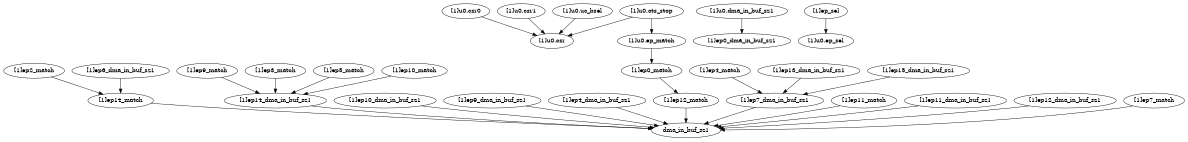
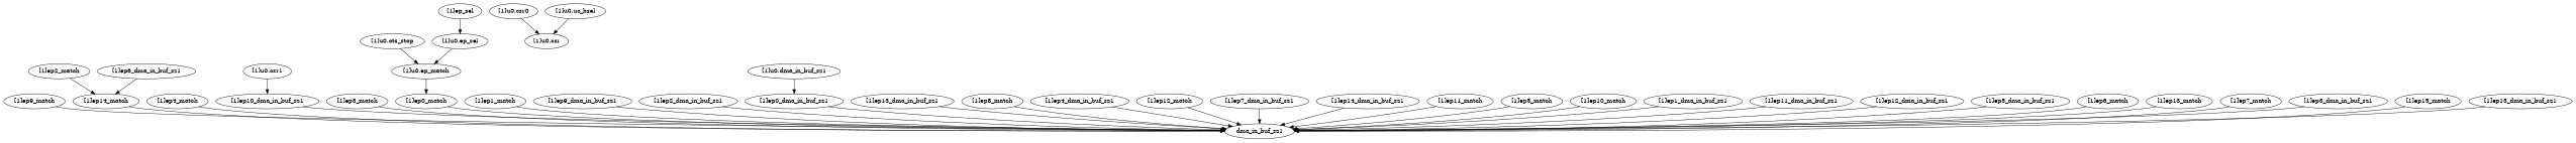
  strict digraph {
    node [complexity=1 importance=0.0225762189313 rank=0.0112881094657]
    "[1]ep9_match" [importance=0.146706821105 rank=0.146706821105]
    dma_in_buf_sz1 [complexity=0 importance=0.0206884336956 rank=0.0]
    "[1]ep2_match" [importance=0.291525856974 rank=0.291525856974]
    "[1]ep14_match" [importance=0.0432646526269 rank=0.0432646526269]
    "[1]ep4_match" [importance=0.250148989583 rank=0.250148989583]
    "[1]ep10_dma_in_buf_sz1" [complexity=2]
    "[1]ep3_match" [importance=0.270837423279 rank=0.270837423279]
    "[1]u0.csr" [complexity=4 importance=0.347182800835 rank=0.0867957002086]
    "[1]u0.ep_match" [importance=0.337864217992 rank=0.337864217992]
    "[1]ep0_match" [importance=0.333894861123 rank=0.333894861123]
+   "[1]ep1_match" [importance=0.31221429067 rank=0.31221429067]
    "[1]ep9_dma_in_buf_sz1" [complexity=2]
+   "[1]ep2_dma_in_buf_sz1" [complexity=2]
    "[1]ep0_dma_in_buf_sz1" [complexity=2 importance=0.0239721254555 rank=0.0119860627277]
    "[1]ep13_dma_in_buf_sz1" [complexity=2]
+   "[1]ep8_match" [importance=0.167395254801 rank=0.167395254801]
    "[1]ep4_dma_in_buf_sz1" [complexity=2]
    "[1]ep12_match" [importance=0.0846415200181 rank=0.0846415200181]
    "[1]ep7_dma_in_buf_sz1" [complexity=2]
    "[1]u0.csr0" [complexity=10 importance=0.34953772495 rank=0.034953772495]
    "[1]u0.csr1" [complexity=10 importance=0.350914974053 rank=0.0350914974053]
    "[1]ep14_dma_in_buf_sz1" [complexity=2]
    "[1]ep11_match" [importance=0.105329953714 rank=0.105329953714]
    "[1]ep5_match" [importance=0.229460555887 rank=0.229460555887]
    "[1]ep10_match" [importance=0.126018387409 rank=0.126018387409]
+   "[1]ep1_dma_in_buf_sz1" [complexity=2]
    "[1]ep11_dma_in_buf_sz1" [complexity=2]
    "[1]u0.ots_stop" [complexity=10 importance=0.34953772495 rank=0.034953772495]
    "[1]ep12_dma_in_buf_sz1" [complexity=2]
+   "[1]ep5_dma_in_buf_sz1" [complexity=2]
+   "[1]ep6_match" [importance=0.208772122192 rank=0.208772122192]
+   "[1]ep13_match" [importance=0.0639530863225 rank=0.0639530863225]
    "[1]ep7_match" [importance=0.188083688496 rank=0.188083688496]
+   "[1]ep3_dma_in_buf_sz1" [complexity=2]
    "[1]ep_sel" [complexity=4 importance=0.34258362306 rank=0.0856459057649]
    "[1]u0.ep_sel" [complexity=4 importance=0.340695837824 rank=0.085173959456]
    "[1]ep6_dma_in_buf_sz1" [complexity=2]
+   "[1]ep15_match" [rank=0.0225762189313]
    "[1]ep15_dma_in_buf_sz1" [complexity=2]
    "[1]u0.dma_in_buf_sz1" [complexity=2 importance=0.0267637245107 rank=0.0133818622553]
    "[1]u0.uc_bsel" [complexity=10 importance=0.350981933216 rank=0.0350981933216]
-   "[1]ep9_match" -> "[1]ep14_dma_in_buf_sz1"
+   "[1]ep9_match" -> dma_in_buf_sz1
    "[1]ep2_match" -> "[1]ep14_match"
    "[1]ep14_match" -> dma_in_buf_sz1
-   "[1]ep4_match" -> "[1]ep7_dma_in_buf_sz1"
+   "[1]ep4_match" -> dma_in_buf_sz1
    "[1]ep10_dma_in_buf_sz1" -> dma_in_buf_sz1
-   "[1]ep3_match" -> "[1]ep14_dma_in_buf_sz1"
+   "[1]ep3_match" -> dma_in_buf_sz1
    "[1]u0.ep_match" -> "[1]ep0_match"
-   "[1]ep0_match" -> "[1]ep12_match"
+   "[1]ep0_match" -> dma_in_buf_sz1
+   "[1]ep1_match" -> dma_in_buf_sz1
    "[1]ep9_dma_in_buf_sz1" -> dma_in_buf_sz1
-   "[1]ep13_dma_in_buf_sz1" -> "[1]ep7_dma_in_buf_sz1"
+   "[1]ep2_dma_in_buf_sz1" -> dma_in_buf_sz1
+   "[1]ep0_dma_in_buf_sz1" -> dma_in_buf_sz1
+   "[1]ep13_dma_in_buf_sz1" -> dma_in_buf_sz1
+   "[1]ep8_match" -> dma_in_buf_sz1
    "[1]ep4_dma_in_buf_sz1" -> dma_in_buf_sz1
    "[1]ep12_match" -> dma_in_buf_sz1
    "[1]ep7_dma_in_buf_sz1" -> dma_in_buf_sz1
    "[1]u0.csr0" -> "[1]u0.csr"
-   "[1]u0.csr1" -> "[1]u0.csr"
+   "[1]u0.csr1" -> "[1]ep10_dma_in_buf_sz1"
    "[1]ep14_dma_in_buf_sz1" -> dma_in_buf_sz1
    "[1]ep11_match" -> dma_in_buf_sz1
-   "[1]ep5_match" -> "[1]ep14_dma_in_buf_sz1"
-   "[1]ep10_match" -> "[1]ep14_dma_in_buf_sz1"
+   "[1]ep5_match" -> dma_in_buf_sz1
+   "[1]ep10_match" -> dma_in_buf_sz1
+   "[1]ep1_dma_in_buf_sz1" -> dma_in_buf_sz1
    "[1]ep11_dma_in_buf_sz1" -> dma_in_buf_sz1
-   "[1]u0.ots_stop" -> "[1]u0.csr"
    "[1]u0.ots_stop" -> "[1]u0.ep_match"
    "[1]ep12_dma_in_buf_sz1" -> dma_in_buf_sz1
+   "[1]ep5_dma_in_buf_sz1" -> dma_in_buf_sz1
+   "[1]ep6_match" -> dma_in_buf_sz1
+   "[1]ep13_match" -> dma_in_buf_sz1
    "[1]ep7_match" -> dma_in_buf_sz1
+   "[1]ep3_dma_in_buf_sz1" -> dma_in_buf_sz1
    "[1]ep_sel" -> "[1]u0.ep_sel"
+   "[1]u0.ep_sel" -> "[1]u0.ep_match"
    "[1]ep6_dma_in_buf_sz1" -> "[1]ep14_match"
-   "[1]ep15_dma_in_buf_sz1" -> "[1]ep7_dma_in_buf_sz1"
+   "[1]ep15_match" -> dma_in_buf_sz1
+   "[1]ep15_dma_in_buf_sz1" -> dma_in_buf_sz1
    "[1]u0.dma_in_buf_sz1" -> "[1]ep0_dma_in_buf_sz1"
    "[1]u0.uc_bsel" -> "[1]u0.csr"
  }
